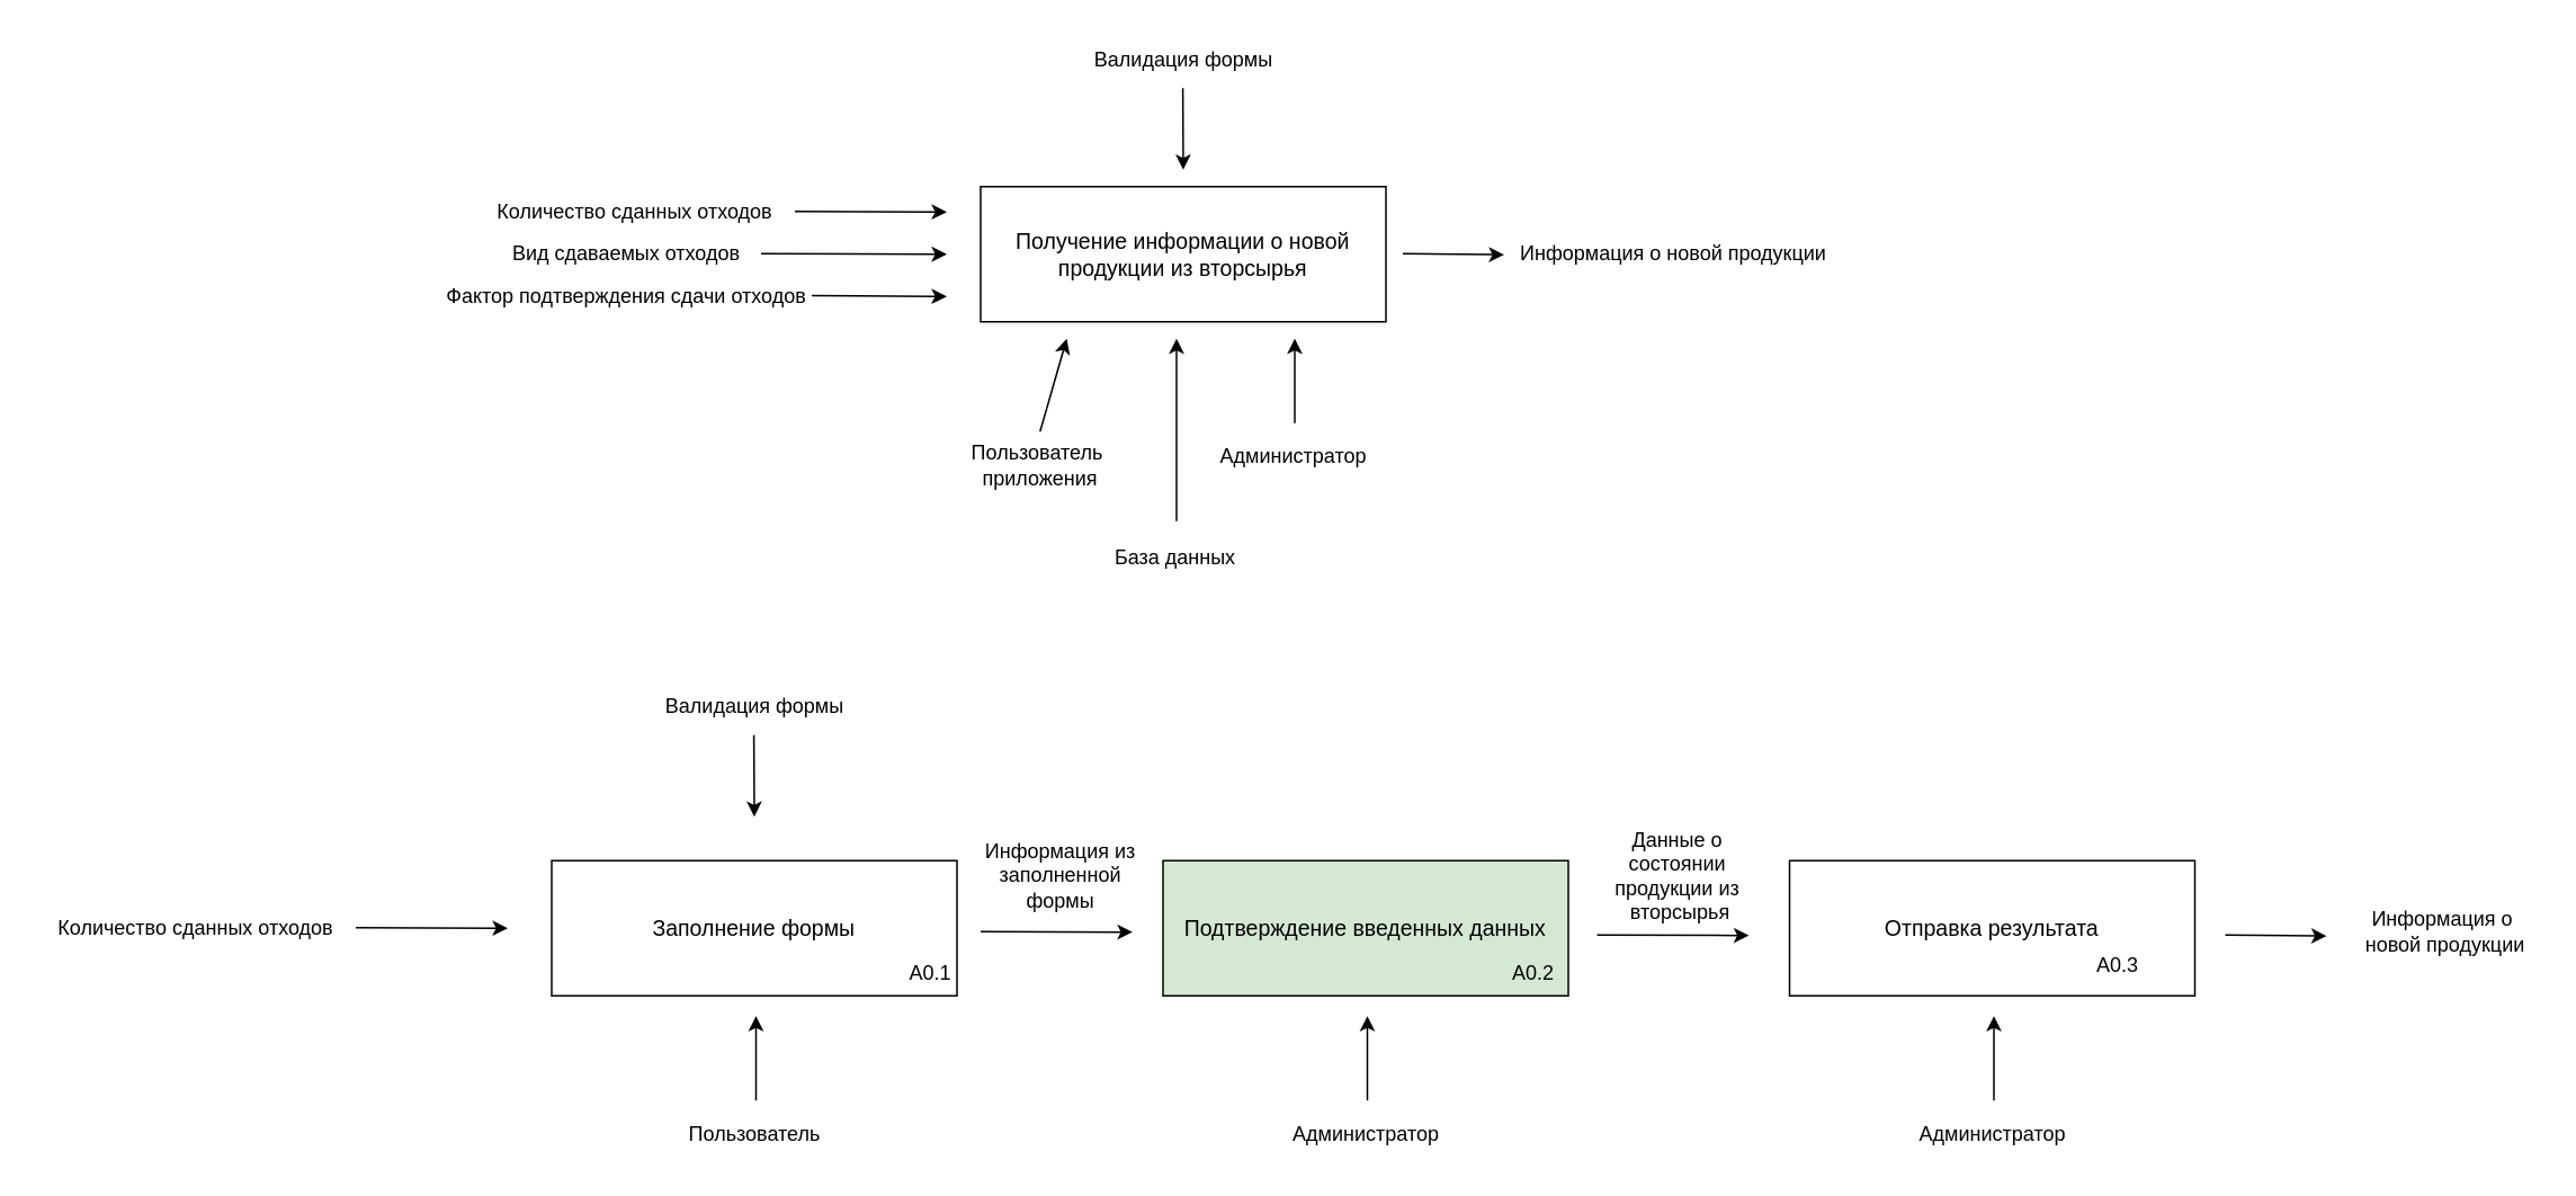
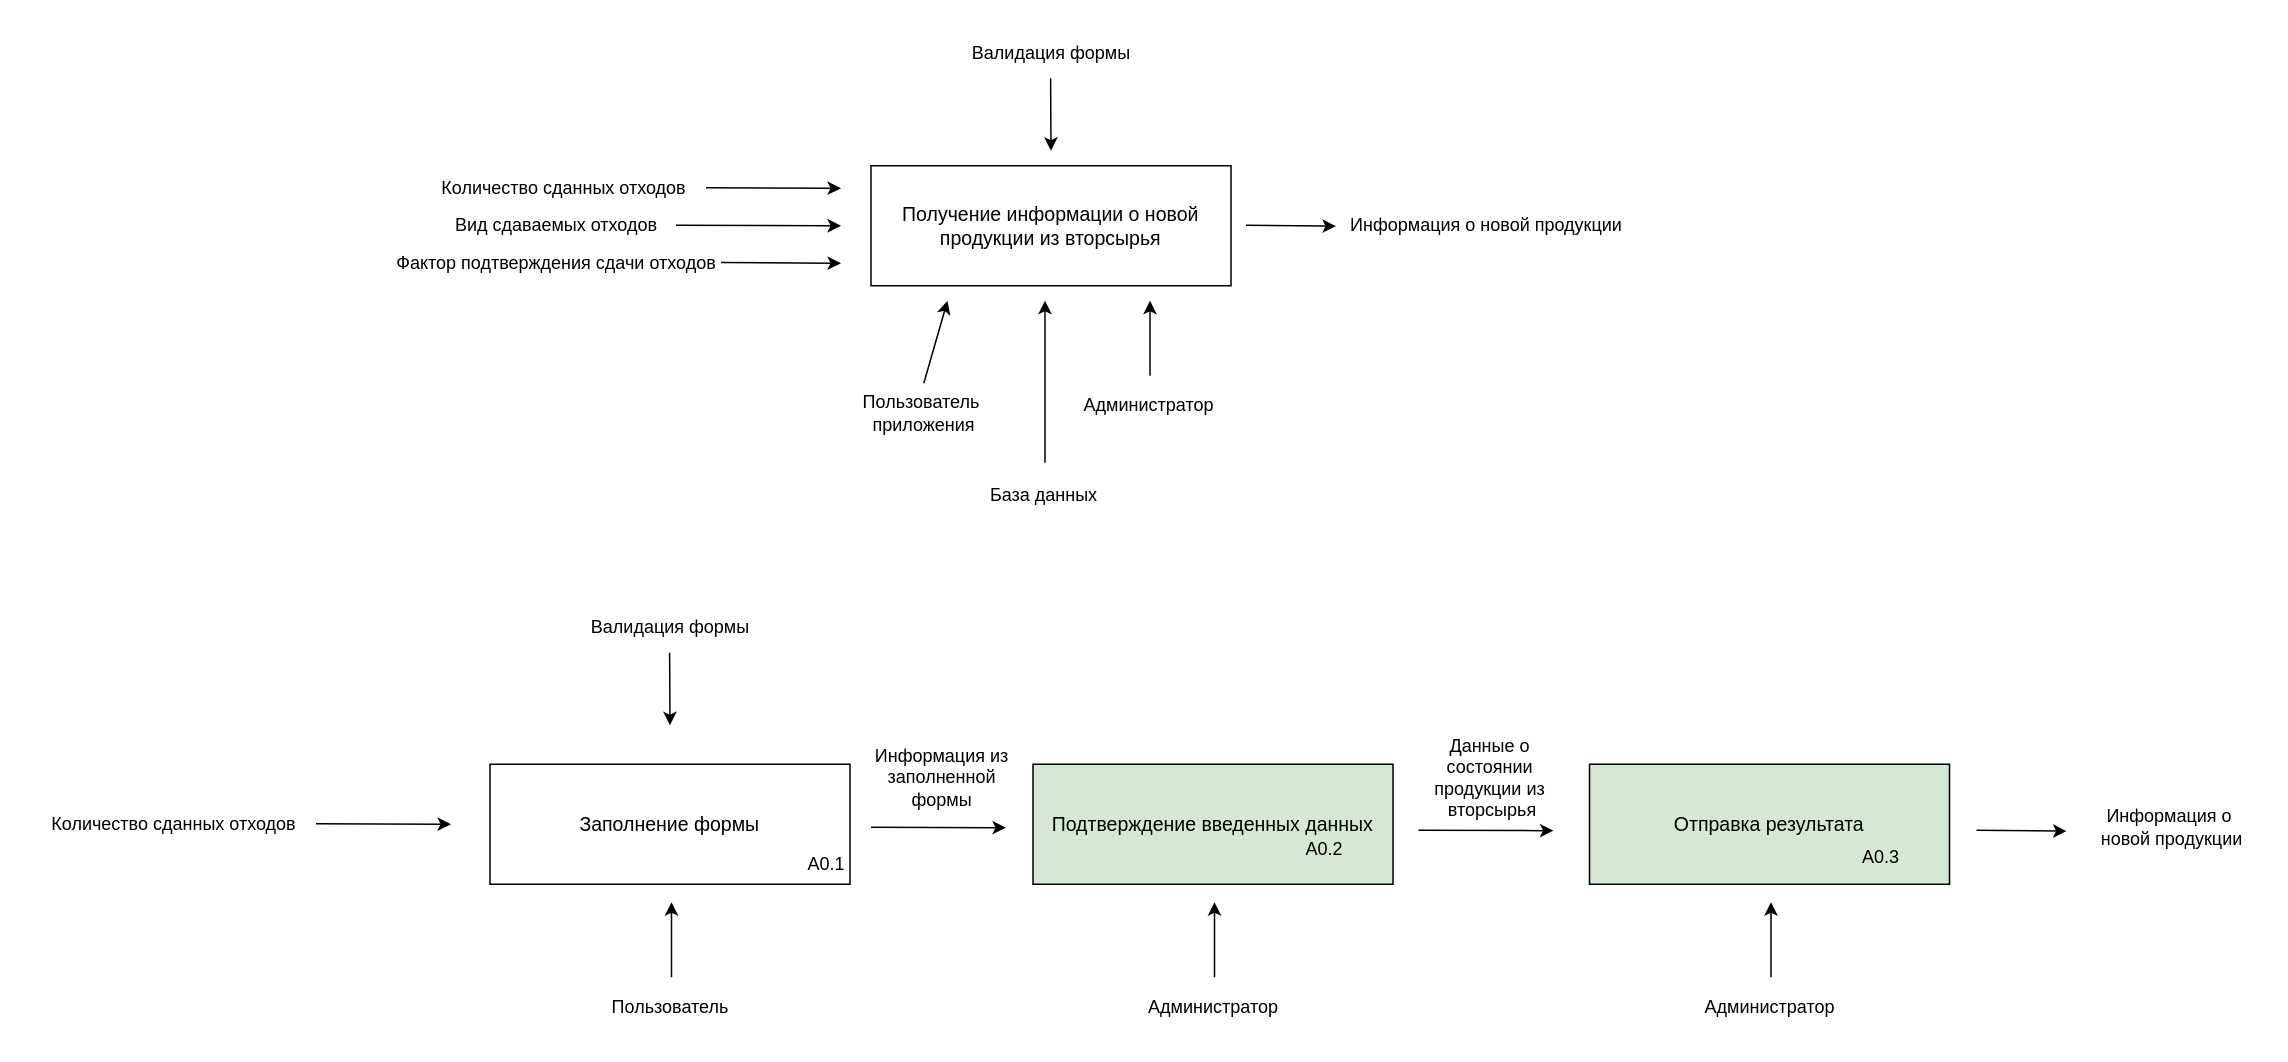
  <mxCell id="0" />
  <mxCell id="1" parent="0" />
  <mxCell id="2" value="&lt;font style=&quot;font-size: 13px;&quot;&gt;Получение информации о новой продукции из вторсырья&lt;/font&gt;" style="rounded=0;whiteSpace=wrap;html=1;" vertex="1" parent="1"><mxGeometry x="580" y="110" width="240" height="80" as="geometry" /></mxCell>
  <mxCell id="3" value="Количество сданных отходов" style="text;html=1;align=center;verticalAlign=middle;resizable=0;points=[];autosize=1;strokeColor=none;fillColor=none;" vertex="1" parent="1"><mxGeometry y="110" width="190" height="30" as="geometry" x="280" /></mxCell>
  <mxCell id="4" value="Информация о новой продукции" style="text;html=1;align=center;verticalAlign=middle;resizable=0;points=[];autosize=1;strokeColor=none;fillColor=none;" vertex="1" parent="1"><mxGeometry x="890" y="135" width="200" height="30" as="geometry" /></mxCell>
  <mxCell id="5" value="Валидация формы" style="text;html=1;align=center;verticalAlign=middle;resizable=0;points=[];autosize=1;strokeColor=none;fillColor=none;" vertex="1" parent="1"><mxGeometry x="635" y="20" width="130" height="30" as="geometry" /></mxCell>
  <mxCell id="6" value="Админист&lt;span style=&quot;color: rgba(0, 0, 0, 0); font-family: monospace; font-size: 0px; text-align: start;&quot;&gt;%3CmxGraphModel%3E%3Croot%3E%3CmxCell%20id%3D%220%22%2F%3E%3CmxCell%20id%3D%221%22%20parent%3D%220%22%2F%3E%3CmxCell%20id%3D%222%22%20value%3D%22%D0%92%D0%B0%D0%BB%D0%B8%D0%B4%D0%B0%D1%86%D0%B8%D1%8F%20%D1%84%D0%BE%D1%80%D0%BC%D1%8B%22%20style%3D%22text%3Bhtml%3D1%3Balign%3Dcenter%3BverticalAlign%3Dmiddle%3Bresizable%3D0%3Bpoints%3D%5B%5D%3Bautosize%3D1%3BstrokeColor%3Dnone%3BfillColor%3Dnone%3B%22%20vertex%3D%221%22%20parent%3D%221%22%3E%3CmxGeometry%20x%3D%22370%22%20y%3D%2270%22%20width%3D%22130%22%20height%3D%2230%22%20as%3D%22geometry%22%2F%3E%3C%2FmxCell%3E%3C%2Froot%3E%3C%2FmxGraphModel%3E&lt;/span&gt;ратор" style="text;html=1;align=center;verticalAlign=middle;resizable=0;points=[];autosize=1;strokeColor=none;fillColor=none;" vertex="1" parent="1"><mxGeometry x="710" y="255" width="110" height="30" as="geometry" /></mxCell>
  <mxCell id="7" value="Пользователь&amp;nbsp;&lt;div&gt;приложения&lt;/div&gt;" style="text;html=1;align=center;verticalAlign=middle;resizable=0;points=[];autosize=1;strokeColor=none;fillColor=none;" vertex="1" parent="1"><mxGeometry x="565" y="255" width="100" height="40" as="geometry" /></mxCell>
  <mxCell id="8" value="Вид сдаваемых отходов" style="text;html=1;align=center;verticalAlign=middle;resizable=0;points=[];autosize=1;strokeColor=none;fillColor=none;" vertex="1" parent="1"><mxGeometry x="290" y="135" width="160" height="30" as="geometry" /></mxCell>
  <mxCell id="9" value="Фактор подтверждения сдачи отходов" style="text;html=1;align=center;verticalAlign=middle;resizable=0;points=[];autosize=1;strokeColor=none;fillColor=none;" vertex="1" parent="1"><mxGeometry x="250" y="160" width="240" height="30" as="geometry" /></mxCell>
  <mxCell id="10" value="" style="endArrow=classic;html=1;rounded=0;" edge="1" parent="1"><mxGeometry width="50" height="50" relative="1" as="geometry"><mxPoint x="480" y="174.5" as="sourcePoint" /><mxPoint x="560" y="175" as="targetPoint" /></mxGeometry></mxCell>
  <mxCell id="11" value="" style="endArrow=classic;html=1;rounded=0;" edge="1" parent="1"><mxGeometry width="50" height="50" relative="1" as="geometry"><mxPoint x="470" y="124.71" as="sourcePoint" /><mxPoint x="560" y="125" as="targetPoint" /></mxGeometry></mxCell>
  <mxCell id="12" value="" style="endArrow=classic;html=1;rounded=0;" edge="1" parent="1"><mxGeometry width="50" height="50" relative="1" as="geometry"><mxPoint x="450" y="149.71" as="sourcePoint" /><mxPoint x="560" y="150" as="targetPoint" /></mxGeometry></mxCell>
  <mxCell id="13" value="" style="endArrow=classic;html=1;rounded=0;" edge="1" parent="1"><mxGeometry width="50" height="50" relative="1" as="geometry"><mxPoint x="830" y="149.71" as="sourcePoint" /><mxPoint x="890" y="150.3" as="targetPoint" /></mxGeometry></mxCell>
  <mxCell id="14" value="" style="endArrow=classic;html=1;rounded=0;exitX=0.498;exitY=1.053;exitDx=0;exitDy=0;exitPerimeter=0;" edge="1" parent="1" source="5"><mxGeometry width="50" height="50" relative="1" as="geometry"><mxPoint x="690" y="60" as="sourcePoint" /><mxPoint x="700" y="100" as="targetPoint" /></mxGeometry></mxCell>
  <mxCell id="15" value="" style="endArrow=classic;html=1;rounded=0;exitX=0.502;exitY=0;exitDx=0;exitDy=0;exitPerimeter=0;" edge="1" parent="1" source="7"><mxGeometry width="50" height="50" relative="1" as="geometry"><mxPoint x="680" y="280" as="sourcePoint" /><mxPoint x="631" y="200" as="targetPoint" /></mxGeometry></mxCell>
  <mxCell id="16" value="" style="endArrow=classic;html=1;rounded=0;" edge="1" parent="1"><mxGeometry width="50" height="50" relative="1" as="geometry"><mxPoint x="766" y="250" as="sourcePoint" /><mxPoint x="766" y="200" as="targetPoint" /></mxGeometry></mxCell>
  <mxCell id="17" value="Информация из&lt;div&gt;&amp;nbsp;&lt;span style=&quot;background-color: initial;&quot;&gt;заполненной&amp;nbsp;&lt;/span&gt;&lt;/div&gt;&lt;div&gt;&lt;span style=&quot;background-color: initial;&quot;&gt;формы&lt;/span&gt;&lt;/div&gt;" style="text;html=1;align=center;verticalAlign=middle;resizable=0;points=[];autosize=1;strokeColor=none;fillColor=none;" vertex="1" parent="1"><mxGeometry x="573" y="490" width="107" height="55" as="geometry" /></mxCell>
  <mxCell id="18" value="" style="endArrow=classic;html=1;rounded=0;" edge="1" parent="1"><mxGeometry width="50" height="50" relative="1" as="geometry"><mxPoint x="696" y="308" as="sourcePoint" /><mxPoint x="696" y="200" as="targetPoint" /></mxGeometry></mxCell>
  <mxCell id="19" value="&lt;font style=&quot;font-size: 13px;&quot;&gt;Заполнение формы&lt;/font&gt;" style="rounded=0;whiteSpace=wrap;html=1;" vertex="1" parent="1"><mxGeometry x="326" y="509" width="240" height="80" as="geometry" /></mxCell>
  <mxCell id="20" value="A0.1" style="text;html=1;align=center;verticalAlign=middle;resizable=0;points=[];autosize=1;strokeColor=none;fillColor=none;" vertex="1" parent="1"><mxGeometry x="528" y="563" width="43" height="26" as="geometry" /></mxCell>
  <mxCell id="21" value="&lt;font style=&quot;font-size: 13px;&quot;&gt;Подтверждение введенных данных&lt;/font&gt;" style="rounded=0;whiteSpace=wrap;html=1;fillColor=#d5e8d4;" vertex="1" parent="1"><mxGeometry x="688" y="509" width="240" height="80" as="geometry" /></mxCell>
- <mxCell id="22" value="A0.2" style="text;html=1;align=center;verticalAlign=middle;resizable=0;points=[];autosize=1;strokeColor=none;fillColor=none;" vertex="1" parent="1"><mxGeometry x="885" y="563" width="43" height="26" as="geometry" /></mxCell>
- <mxCell id="23" value="&lt;span style=&quot;font-size: 13px;&quot;&gt;Отправка результата&lt;/span&gt;" style="rounded=0;whiteSpace=wrap;html=1;" vertex="1" parent="1"><mxGeometry x="1059" y="509" width="240" height="80" as="geometry" /></mxCell>
+ <mxCell id="22" value="A0.2" style="text;html=1;align=center;verticalAlign=middle;resizable=0;points=[];autosize=1;strokeColor=none;fillColor=none;" vertex="1" parent="1"><mxGeometry x="860" y="553" width="43" height="26" as="geometry" /></mxCell>
+ <mxCell id="23" value="&lt;span style=&quot;font-size: 13px;&quot;&gt;Отправка результата&lt;/span&gt;" style="rounded=0;whiteSpace=wrap;html=1;fillColor=#d5e8d4;" vertex="1" parent="1"><mxGeometry x="1059" y="509" width="240" height="80" as="geometry" /></mxCell>
  <mxCell id="24" value="A0.3" style="text;html=1;align=center;verticalAlign=middle;resizable=0;points=[];autosize=1;strokeColor=none;fillColor=none;" vertex="1" parent="1"><mxGeometry x="1231" y="558" width="43" height="26" as="geometry" /></mxCell>
  <mxCell id="25" value="" style="endArrow=classic;html=1;rounded=0;" edge="1" parent="1"><mxGeometry width="50" height="50" relative="1" as="geometry"><mxPoint x="580" y="551" as="sourcePoint" /><mxPoint x="670" y="551.29" as="targetPoint" /></mxGeometry></mxCell>
  <mxCell id="26" value="" style="endArrow=classic;html=1;rounded=0;" edge="1" parent="1"><mxGeometry width="50" height="50" relative="1" as="geometry"><mxPoint x="945" y="553" as="sourcePoint" /><mxPoint x="1035" y="553.29" as="targetPoint" /></mxGeometry></mxCell>
  <mxCell id="27" value="Данные о&amp;nbsp;&lt;div&gt;состоянии&amp;nbsp;&lt;/div&gt;&lt;div&gt;продукции из&amp;nbsp;&lt;/div&gt;&lt;div&gt;вторсырья&lt;/div&gt;" style="text;html=1;align=center;verticalAlign=middle;resizable=0;points=[];autosize=1;strokeColor=none;fillColor=none;" vertex="1" parent="1"><mxGeometry x="946" y="483" width="95" height="70" as="geometry" /></mxCell>
  <mxCell id="28" value="Информация о&amp;nbsp;&lt;div&gt;новой продукции&lt;/div&gt;" style="text;html=1;align=center;verticalAlign=middle;resizable=0;points=[];autosize=1;strokeColor=none;fillColor=none;" vertex="1" parent="1"><mxGeometry x="1391" y="530" width="112" height="41" as="geometry" /></mxCell>
  <mxCell id="29" value="" style="endArrow=classic;html=1;rounded=0;" edge="1" parent="1"><mxGeometry width="50" height="50" relative="1" as="geometry"><mxPoint x="1317" y="553" as="sourcePoint" /><mxPoint x="1377" y="553.59" as="targetPoint" /></mxGeometry></mxCell>
  <mxCell id="30" value="База данных" style="text;html=1;align=center;verticalAlign=middle;resizable=0;points=[];autosize=1;strokeColor=none;fillColor=none;" vertex="1" parent="1"><mxGeometry x="650" y="317" width="89" height="26" as="geometry" /></mxCell>
  <mxCell id="31" value="Админист&lt;span style=&quot;color: rgba(0, 0, 0, 0); font-family: monospace; font-size: 0px; text-align: start;&quot;&gt;%3CmxGraphModel%3E%3Croot%3E%3CmxCell%20id%3D%220%22%2F%3E%3CmxCell%20id%3D%221%22%20parent%3D%220%22%2F%3E%3CmxCell%20id%3D%222%22%20value%3D%22%D0%92%D0%B0%D0%BB%D0%B8%D0%B4%D0%B0%D1%86%D0%B8%D1%8F%20%D1%84%D0%BE%D1%80%D0%BC%D1%8B%22%20style%3D%22text%3Bhtml%3D1%3Balign%3Dcenter%3BverticalAlign%3Dmiddle%3Bresizable%3D0%3Bpoints%3D%5B%5D%3Bautosize%3D1%3BstrokeColor%3Dnone%3BfillColor%3Dnone%3B%22%20vertex%3D%221%22%20parent%3D%221%22%3E%3CmxGeometry%20x%3D%22370%22%20y%3D%2270%22%20width%3D%22130%22%20height%3D%2230%22%20as%3D%22geometry%22%2F%3E%3C%2FmxCell%3E%3C%2Froot%3E%3C%2FmxGraphModel%3E&lt;/span&gt;ратор" style="text;html=1;align=center;verticalAlign=middle;resizable=0;points=[];autosize=1;strokeColor=none;fillColor=none;" vertex="1" parent="1"><mxGeometry x="1124" y="656" width="110" height="30" as="geometry" /></mxCell>
  <mxCell id="32" value="" style="endArrow=classic;html=1;rounded=0;" edge="1" parent="1"><mxGeometry width="50" height="50" relative="1" as="geometry"><mxPoint x="1180" y="651" as="sourcePoint" /><mxPoint x="1180" y="601" as="targetPoint" /></mxGeometry></mxCell>
  <mxCell id="33" value="Админист&lt;span style=&quot;color: rgba(0, 0, 0, 0); font-family: monospace; font-size: 0px; text-align: start;&quot;&gt;%3CmxGraphModel%3E%3Croot%3E%3CmxCell%20id%3D%220%22%2F%3E%3CmxCell%20id%3D%221%22%20parent%3D%220%22%2F%3E%3CmxCell%20id%3D%222%22%20value%3D%22%D0%92%D0%B0%D0%BB%D0%B8%D0%B4%D0%B0%D1%86%D0%B8%D1%8F%20%D1%84%D0%BE%D1%80%D0%BC%D1%8B%22%20style%3D%22text%3Bhtml%3D1%3Balign%3Dcenter%3BverticalAlign%3Dmiddle%3Bresizable%3D0%3Bpoints%3D%5B%5D%3Bautosize%3D1%3BstrokeColor%3Dnone%3BfillColor%3Dnone%3B%22%20vertex%3D%221%22%20parent%3D%221%22%3E%3CmxGeometry%20x%3D%22370%22%20y%3D%2270%22%20width%3D%22130%22%20height%3D%2230%22%20as%3D%22geometry%22%2F%3E%3C%2FmxCell%3E%3C%2Froot%3E%3C%2FmxGraphModel%3E&lt;/span&gt;ратор" style="text;html=1;align=center;verticalAlign=middle;resizable=0;points=[];autosize=1;strokeColor=none;fillColor=none;" vertex="1" parent="1"><mxGeometry x="753" y="656" width="110" height="30" as="geometry" /></mxCell>
  <mxCell id="34" value="" style="endArrow=classic;html=1;rounded=0;" edge="1" parent="1"><mxGeometry width="50" height="50" relative="1" as="geometry"><mxPoint x="809" y="651" as="sourcePoint" /><mxPoint x="809" y="601" as="targetPoint" /></mxGeometry></mxCell>
  <mxCell id="35" value="Пользователь" style="text;html=1;align=center;verticalAlign=middle;resizable=0;points=[];autosize=1;strokeColor=none;fillColor=none;" vertex="1" parent="1"><mxGeometry x="398" y="658" width="96" height="26" as="geometry" /></mxCell>
  <mxCell id="36" value="" style="endArrow=classic;html=1;rounded=0;" edge="1" parent="1"><mxGeometry width="50" height="50" relative="1" as="geometry"><mxPoint x="447" y="651" as="sourcePoint" /><mxPoint x="447" y="601" as="targetPoint" /></mxGeometry></mxCell>
  <mxCell id="37" value="Валидация формы" style="text;html=1;align=center;verticalAlign=middle;resizable=0;points=[];autosize=1;strokeColor=none;fillColor=none;" vertex="1" parent="1"><mxGeometry x="381" y="403" width="130" height="30" as="geometry" /></mxCell>
  <mxCell id="38" value="" style="endArrow=classic;html=1;rounded=0;exitX=0.498;exitY=1.053;exitDx=0;exitDy=0;exitPerimeter=0;" edge="1" parent="1" source="37"><mxGeometry width="50" height="50" relative="1" as="geometry"><mxPoint x="436" y="443" as="sourcePoint" /><mxPoint x="446" y="483" as="targetPoint" /></mxGeometry></mxCell>
  <mxCell id="39" value="Количество сданных отходов" style="text;html=1;align=center;verticalAlign=middle;resizable=0;points=[];autosize=1;strokeColor=none;fillColor=none;" vertex="1" parent="1"><mxGeometry x="20" y="534" width="190" height="30" as="geometry" /></mxCell>
  <mxCell id="40" value="" style="endArrow=classic;html=1;rounded=0;" edge="1" parent="1"><mxGeometry width="50" height="50" relative="1" as="geometry"><mxPoint x="210" y="548.71" as="sourcePoint" /><mxPoint x="300" y="549" as="targetPoint" /></mxGeometry></mxCell>
